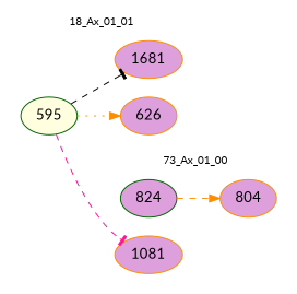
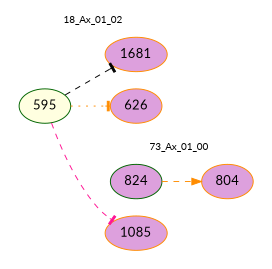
  digraph {
    fontname=Lato
    rankdir=LR
    node [color=darkorange fillcolor=plum fontname=Lato style=filled]
    edge [arrowhead=normal color=darkorange fontname=Lato style=dashed]
    n1 [color=darkgreen label=824]
    n2 [label=804]
-   n3 [label=1081]
+   n3 [label=1085]
    n4 [color=darkgreen fillcolor=lightyellow label=595]
    n5 [label=626]
    n6 [label=1681]
    subgraph cluster_1 {
      color=white
      fontsize=10
      label="73_Ax_01_00"
      n1
      n2
      n3
    }
    subgraph cluster_2 {
      color=white
      fontsize=10
-     label="18_Ax_01_01"
+     label="18_Ax_01_02"
      n4
      n5
      n6
    }
    n1 -> n2
    n4 -> n3 [arrowhead=tee color=deeppink]
-   n4 -> n5 [style=dotted]
+   n4 -> n5 [arrowhead=tee style=dotted]
    n4 -> n6 [arrowhead=tee color=black]
  }
